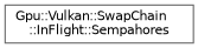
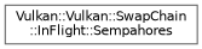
  digraph {
    rankdir=LR
-   n1 [color=grey40 fillcolor=white fontname=Helvetica fontsize=10 height=0.2 label="Gpu::Vulkan::SwapChain\l::InFlight::Sempahores" shape=box style=filled width=0.4]
+   n1 [color=grey40 fillcolor=white fontname=Helvetica fontsize=10 height=0.2 label="Vulkan::Vulkan::SwapChain\l::InFlight::Sempahores" shape=box style=filled width=0.4]
  }
